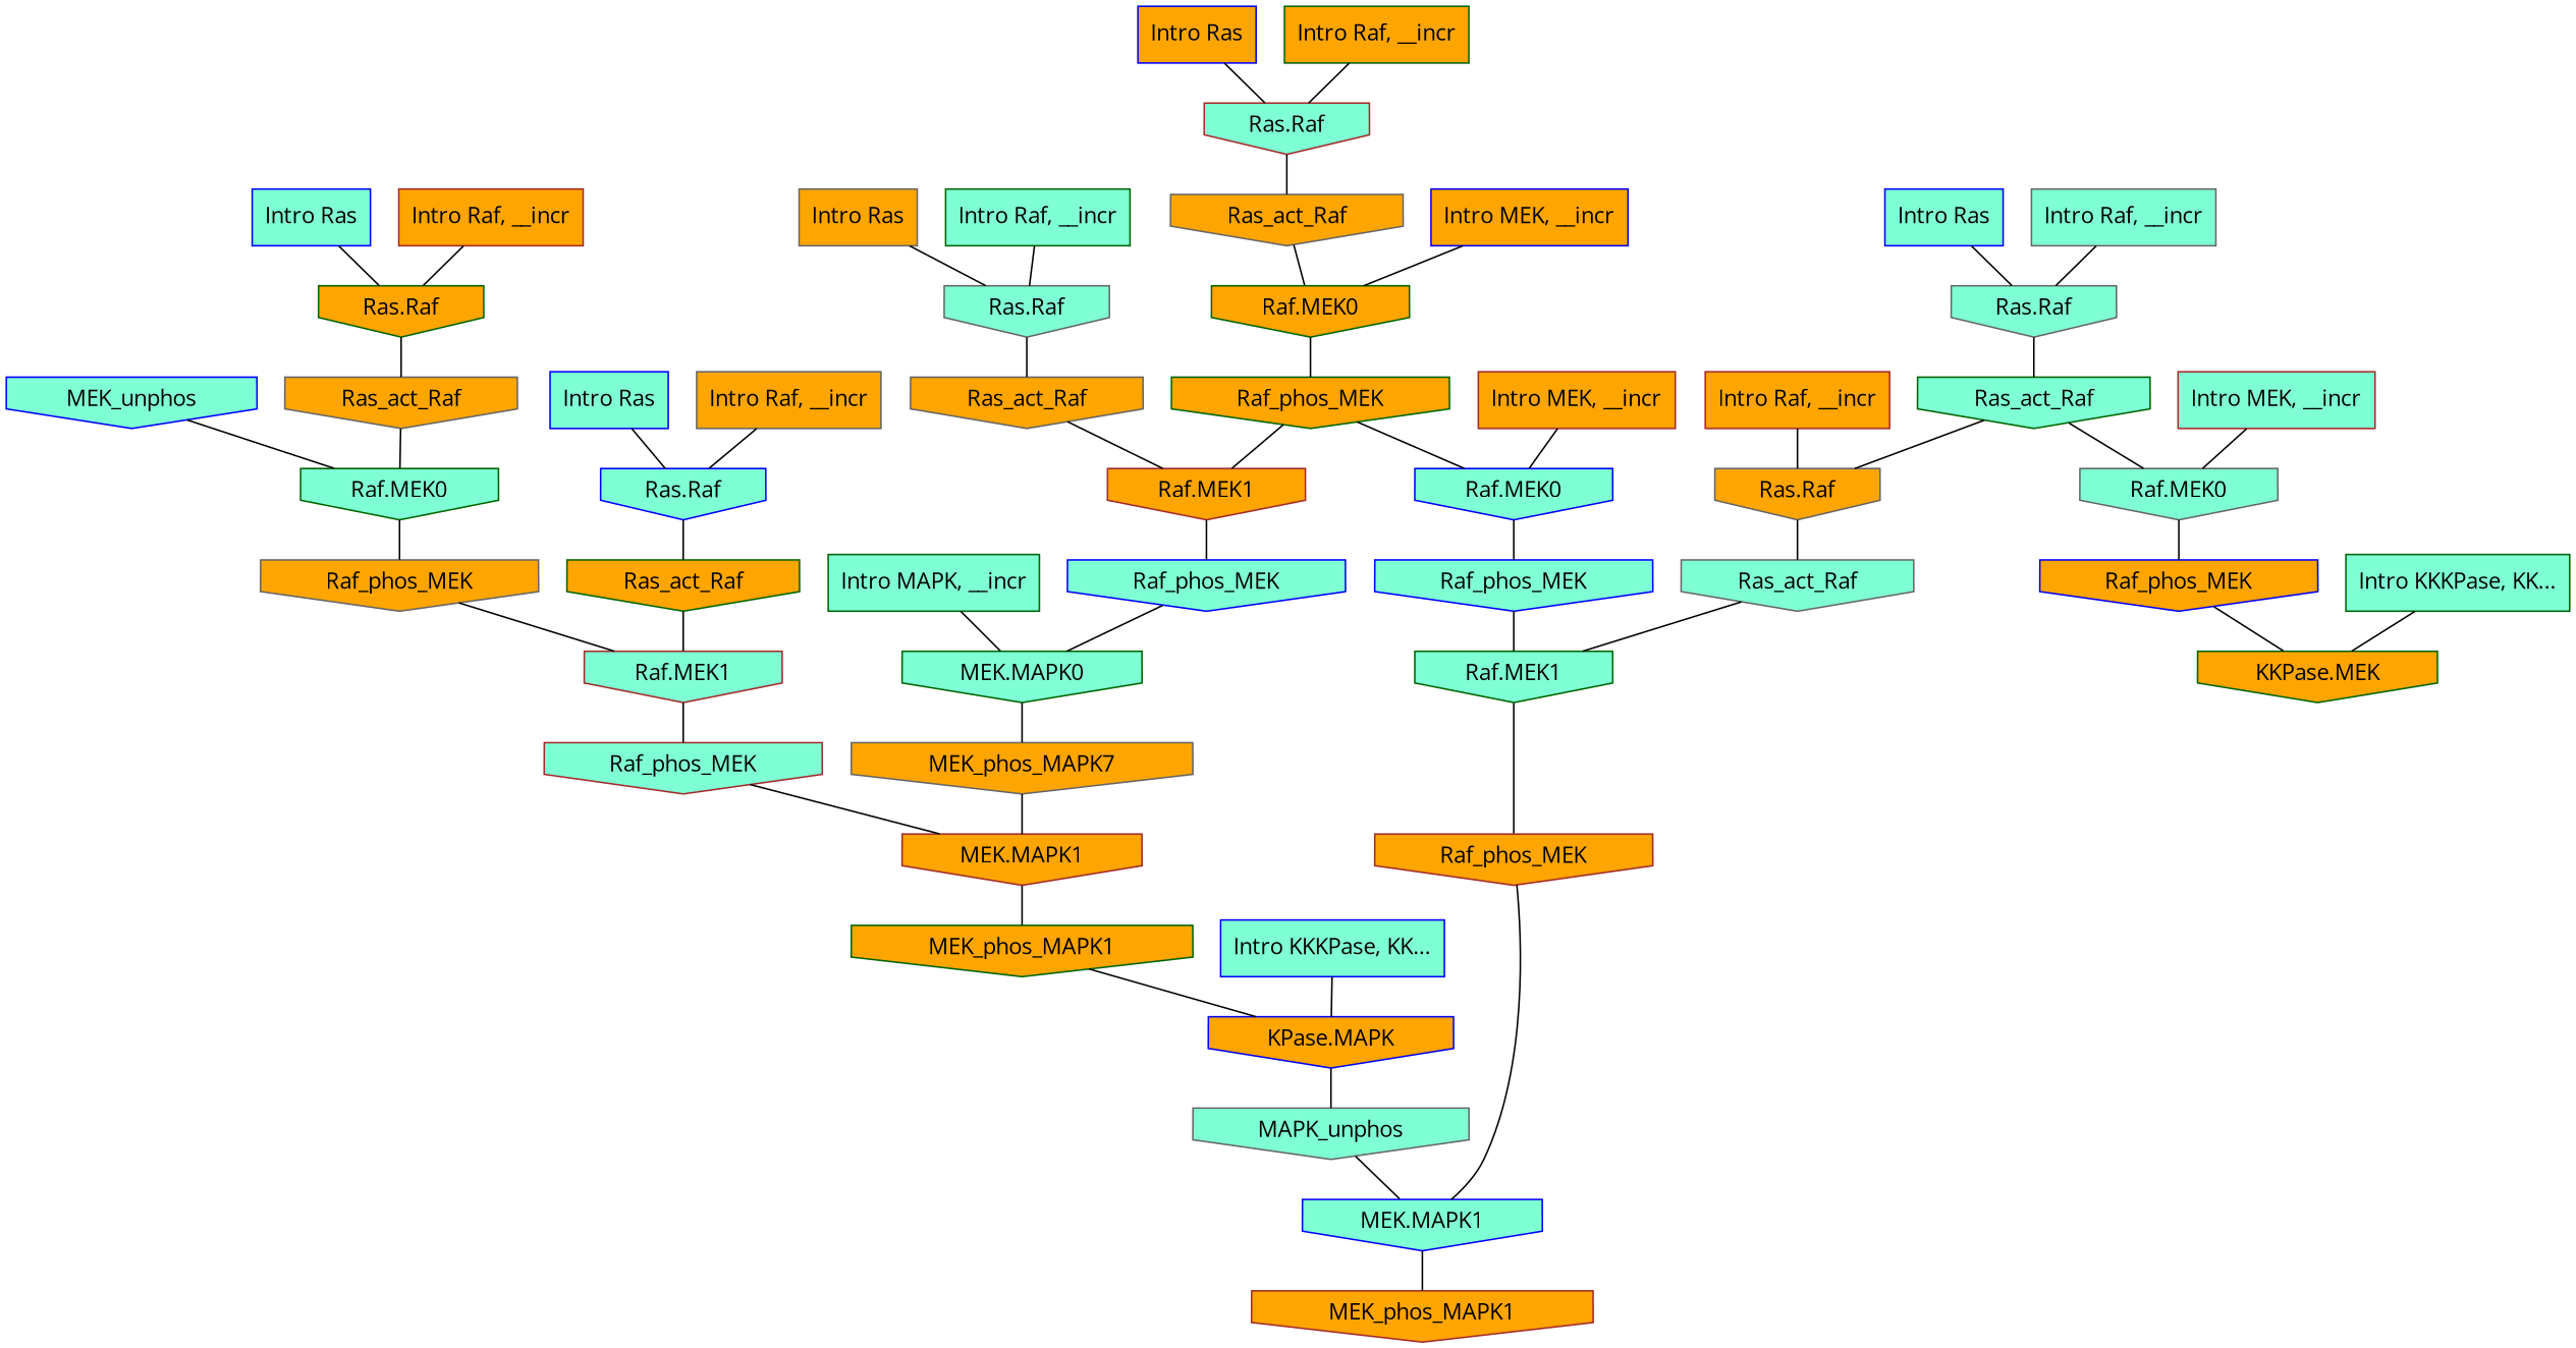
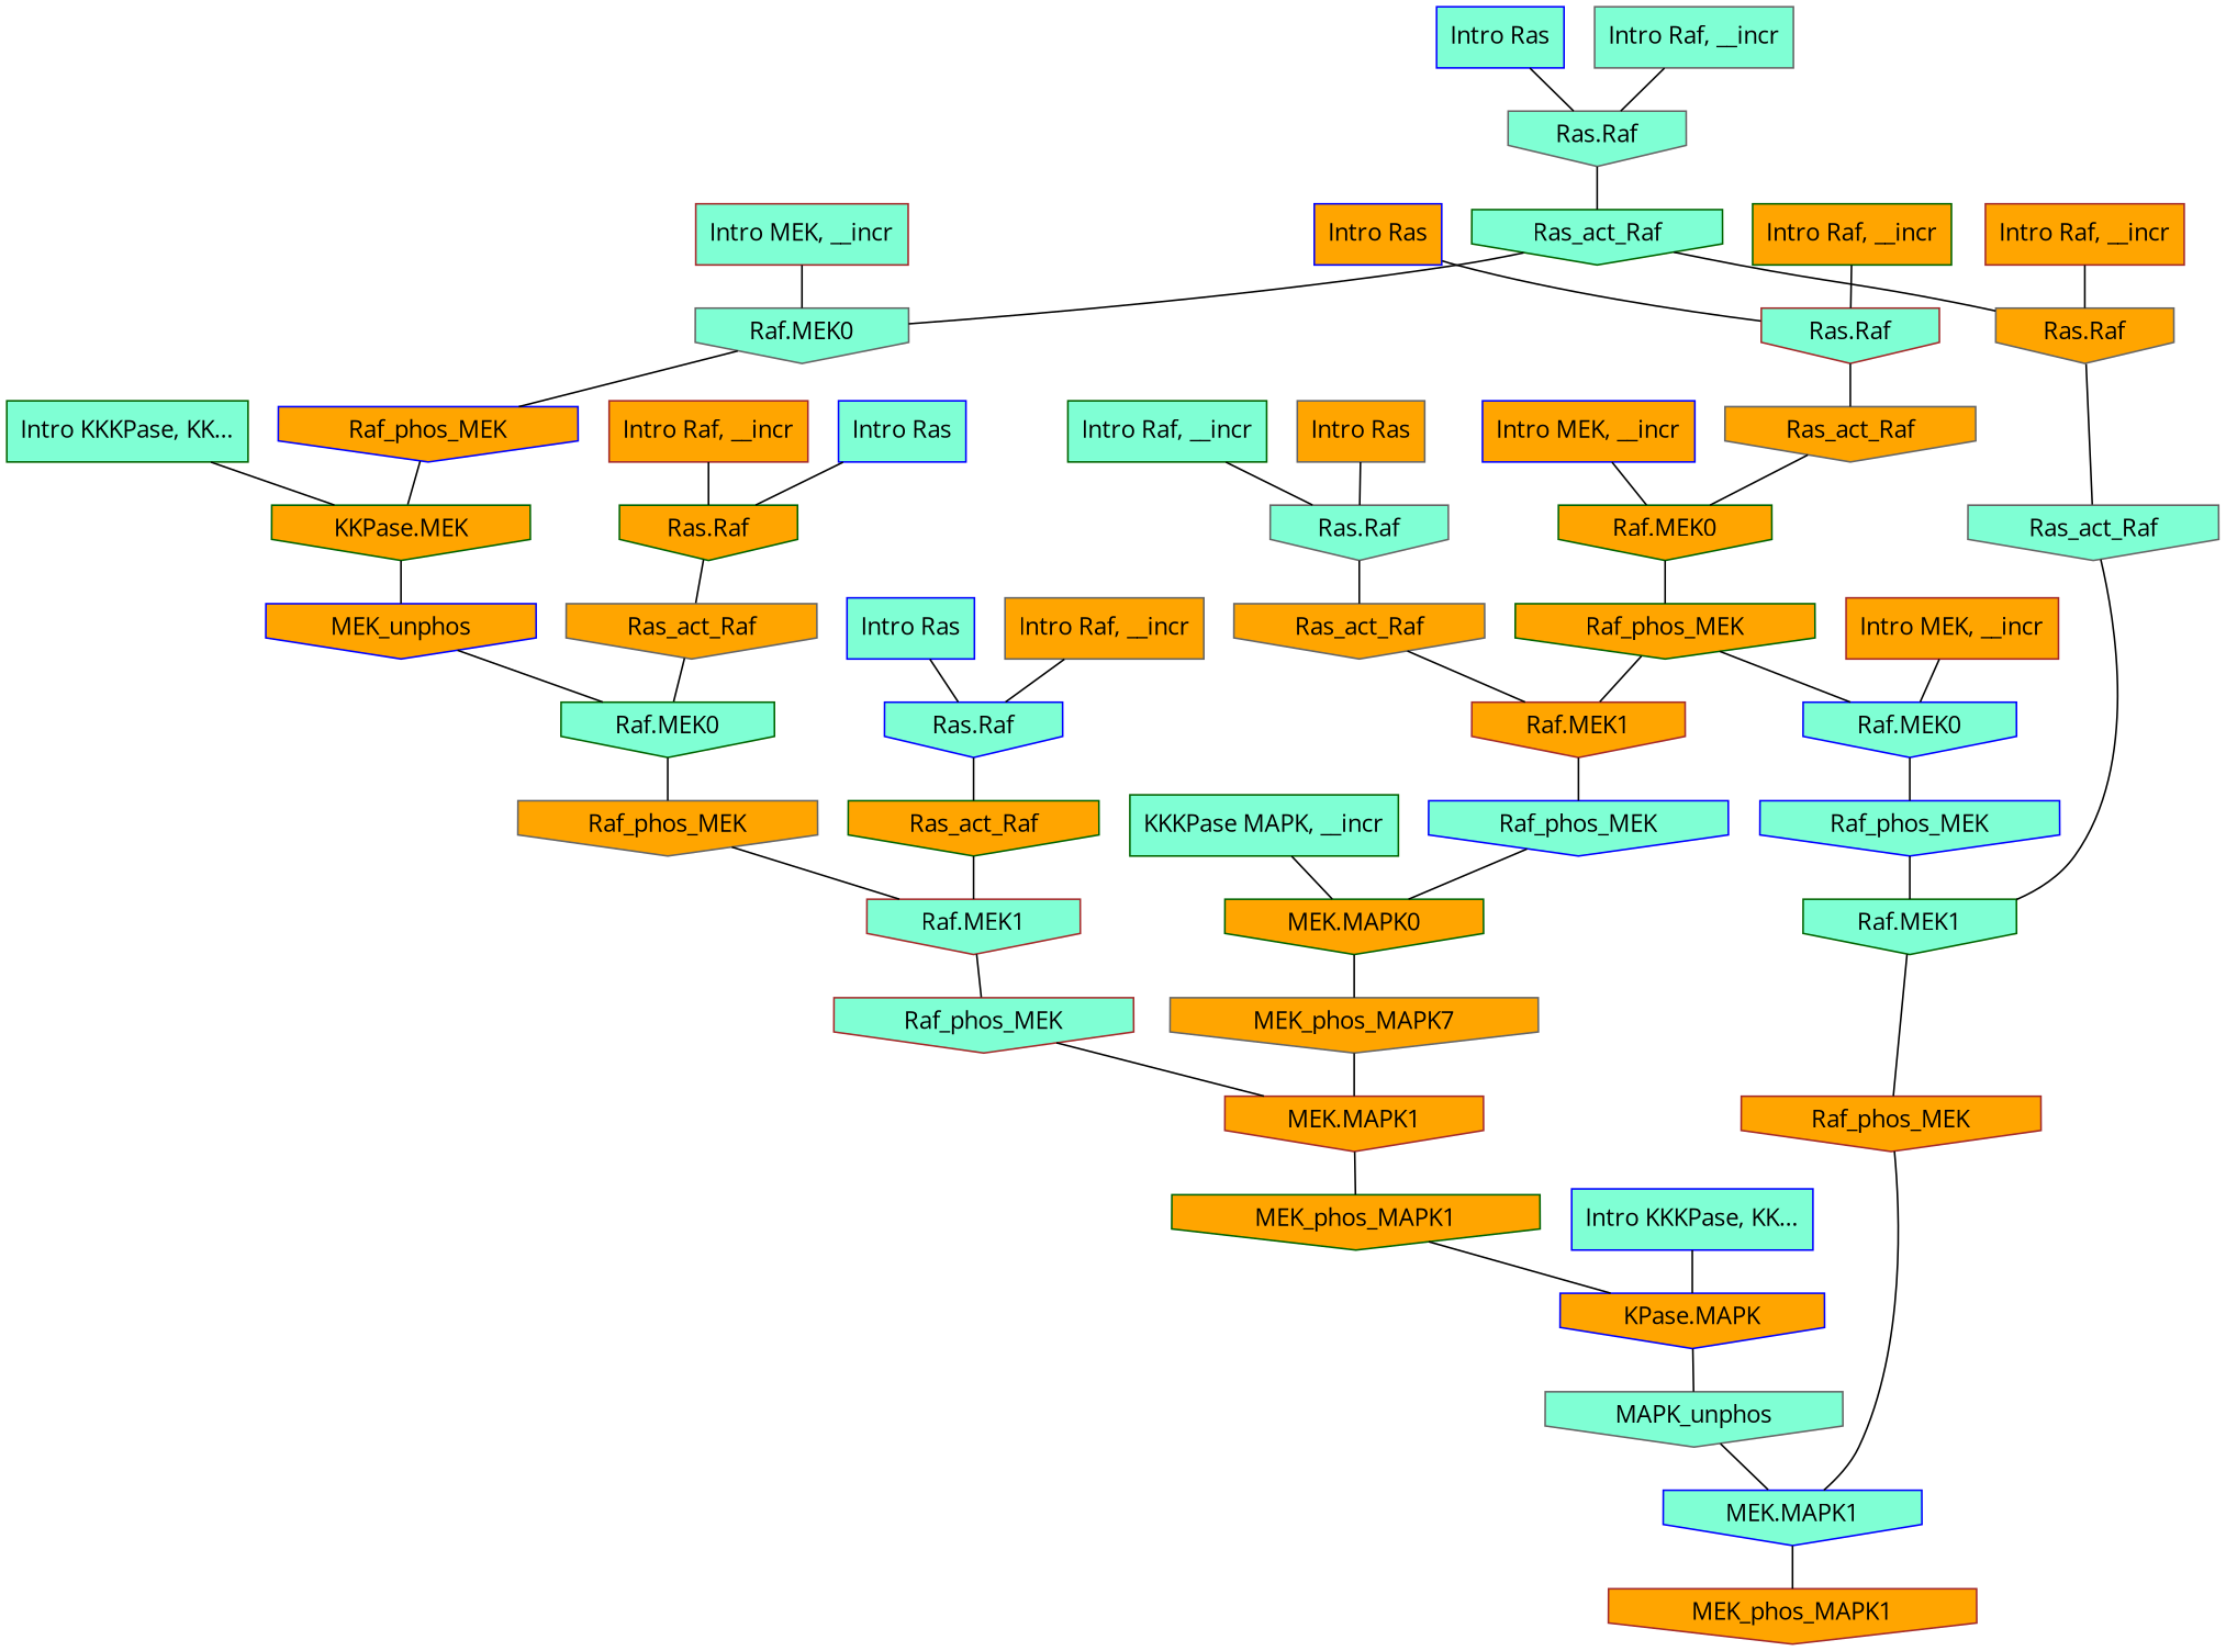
  digraph {
    fontname="Open Sans"
    rankdir=TB
    ranksep=0.30
    node [color=gray40 fillcolor=orange fontname="Open Sans" shape=invhouse style=filled]
    edge [color="0.000 0.000 0.000" dir=none fontname="Open Sans"]
    n1 [label="Intro Ras" shape=rectangle]
    n2 [fillcolor=aquamarine label="Ras.Raf"]
    n3 [label=Ras_act_Raf]
    n4 [color=blue fillcolor=aquamarine label="Intro Ras" shape=rectangle]
    n5 [color=blue fillcolor=aquamarine label="Ras.Raf"]
    n6 [color=darkgreen label=Ras_act_Raf]
    n7 [color=blue fillcolor=aquamarine label="Intro Ras" shape=rectangle]
    n8 [fillcolor=aquamarine label="Ras.Raf"]
    n9 [color=darkgreen fillcolor=aquamarine label=Ras_act_Raf]
    n10 [color=blue fillcolor=aquamarine label="Intro Ras" shape=rectangle]
    n11 [color=darkgreen label="Ras.Raf"]
    n12 [label=Ras_act_Raf]
    n13 [color=blue label="Intro Ras" shape=rectangle]
    n14 [color=brown fillcolor=aquamarine label="Ras.Raf"]
    n15 [label=Ras_act_Raf]
    n16 [fillcolor=aquamarine label="Intro Raf, __incr" shape=rectangle]
    n17 [color=darkgreen label="Intro Raf, __incr" shape=rectangle]
    n18 [color=darkgreen fillcolor=aquamarine label="Intro Raf, __incr" shape=rectangle]
    n19 [color=brown label="Intro Raf, __incr" shape=rectangle]
    n20 [label="Ras.Raf"]
    n21 [fillcolor=aquamarine label=Ras_act_Raf]
    n22 [color=brown label="Intro Raf, __incr" shape=rectangle]
    n23 [label="Intro Raf, __incr" shape=rectangle]
    n24 [color=blue label="Intro MEK, __incr" shape=rectangle]
    n25 [color=darkgreen label="Raf.MEK0"]
    n26 [color=darkgreen label=Raf_phos_MEK]
    n27 [color=brown fillcolor=aquamarine label="Intro MEK, __incr" shape=rectangle]
    n28 [fillcolor=aquamarine label="Raf.MEK0"]
    n29 [color=blue label=Raf_phos_MEK]
    n30 [color=brown label="Intro MEK, __incr" shape=rectangle]
    n31 [color=blue fillcolor=aquamarine label="Raf.MEK0"]
    n32 [color=blue fillcolor=aquamarine label=Raf_phos_MEK]
-   n33 [color=darkgreen fillcolor=aquamarine label="Intro MAPK, __incr" shape=rectangle]
-   n34 [color=darkgreen fillcolor=aquamarine label="MEK.MAPK0"]
+   n33 [color=darkgreen fillcolor=aquamarine label="KKKPase MAPK, __incr" shape=rectangle]
+   n34 [color=darkgreen label="MEK.MAPK0"]
    n35 [label=MEK_phos_MAPK7]
    n36 [color=blue fillcolor=aquamarine label="Intro KKKPase, KK..." shape=rectangle]
    n37 [color=blue label="KPase.MAPK"]
    n38 [fillcolor=aquamarine label=MAPK_unphos]
    n39 [color=darkgreen fillcolor=aquamarine label="Intro KKKPase, KK..." shape=rectangle]
    n40 [color=darkgreen label="KKPase.MEK"]
-   n41 [color=blue fillcolor=aquamarine label=MEK_unphos]
+   n41 [color=blue label=MEK_unphos]
    n42 [color=darkgreen fillcolor=aquamarine label="Raf.MEK0"]
    n43 [label=Raf_phos_MEK]
    n44 [color=brown label="Raf.MEK1"]
    n45 [color=blue fillcolor=aquamarine label=Raf_phos_MEK]
    n46 [color=darkgreen fillcolor=aquamarine label="Raf.MEK1"]
    n47 [color=brown fillcolor=aquamarine label="Raf.MEK1"]
    n48 [color=brown fillcolor=aquamarine label=Raf_phos_MEK]
    n49 [color=brown label="MEK.MAPK1"]
    n50 [color=brown label=Raf_phos_MEK]
    n51 [color=blue fillcolor=aquamarine label="MEK.MAPK1"]
    n52 [color=darkgreen label=MEK_phos_MAPK1]
    n53 [color=brown label=MEK_phos_MAPK1]
    n1 -> n2
    n2 -> n3
    n3 -> n44
    n4 -> n5
    n5 -> n6
    n6 -> n47
    n7 -> n8
    n8 -> n9
    n9 -> n20
    n9 -> n28
    n10 -> n11
    n11 -> n12
    n12 -> n42
    n13 -> n14
    n14 -> n15
    n15 -> n25
    n16 -> n8
    n17 -> n14
    n18 -> n2
    n19 -> n20
    n20 -> n21
    n21 -> n46
    n22 -> n11
    n23 -> n5
    n24 -> n25
    n25 -> n26
    n26 -> n31
    n26 -> n44
    n27 -> n28
    n28 -> n29
    n29 -> n40
    n30 -> n31
    n31 -> n32
    n32 -> n46
    n33 -> n34
    n34 -> n35
    n35 -> n49
    n36 -> n37
    n37 -> n38
    n38 -> n51
    n39 -> n40
+   n40 -> n41
    n41 -> n42
    n42 -> n43
    n43 -> n47
    n44 -> n45
    n45 -> n34
    n46 -> n50
    n47 -> n48
    n48 -> n49
    n49 -> n52
    n50 -> n51
    n51 -> n53
    n52 -> n37
  }
